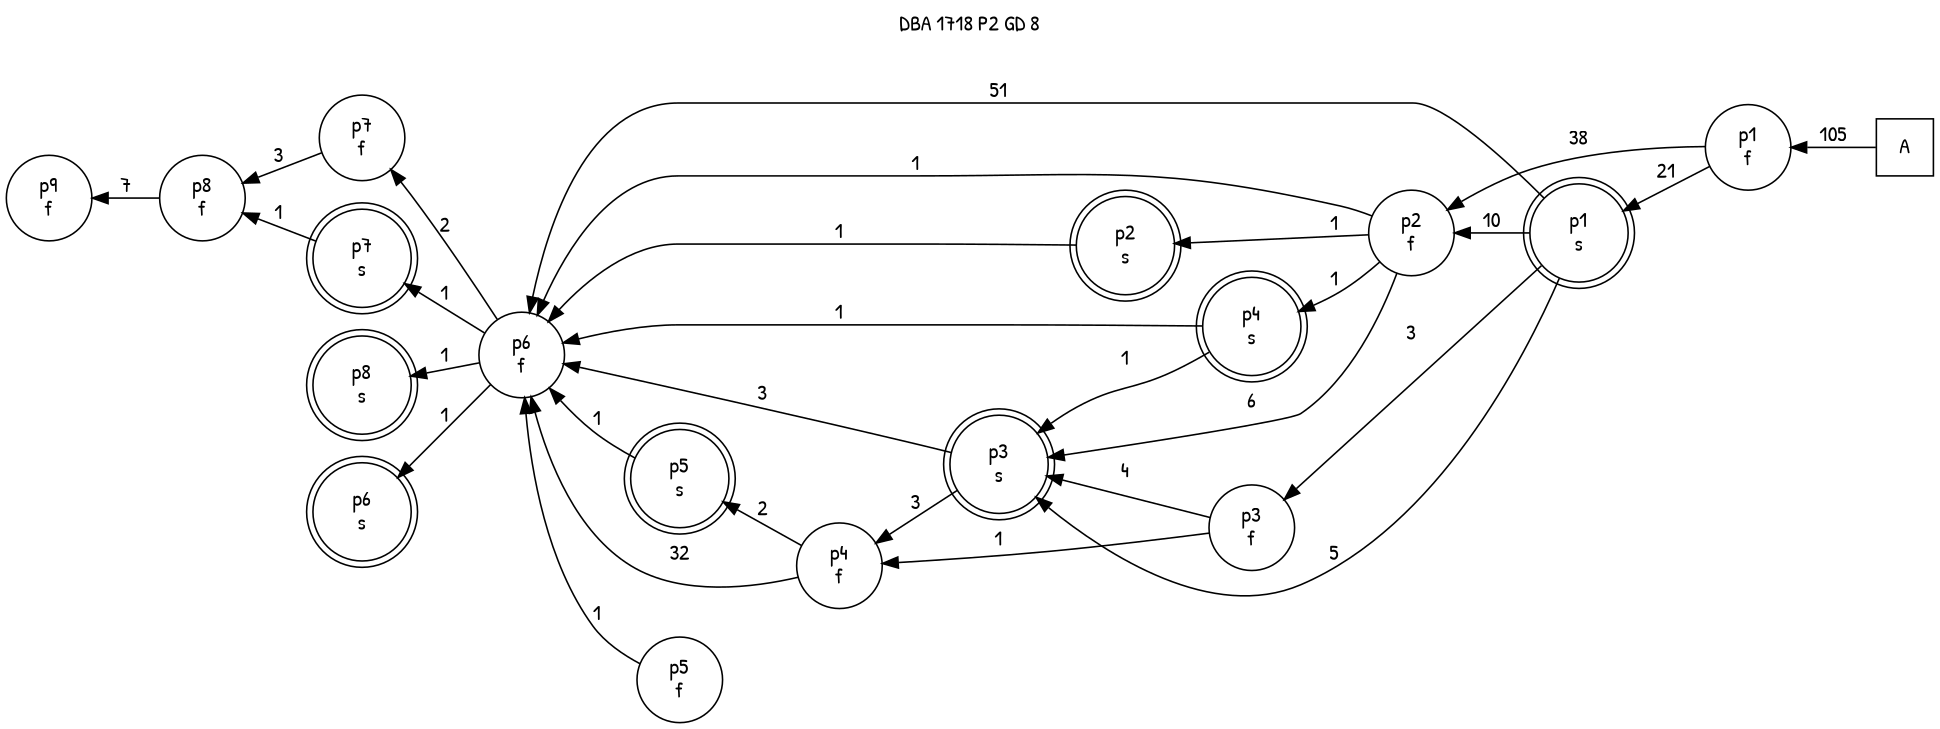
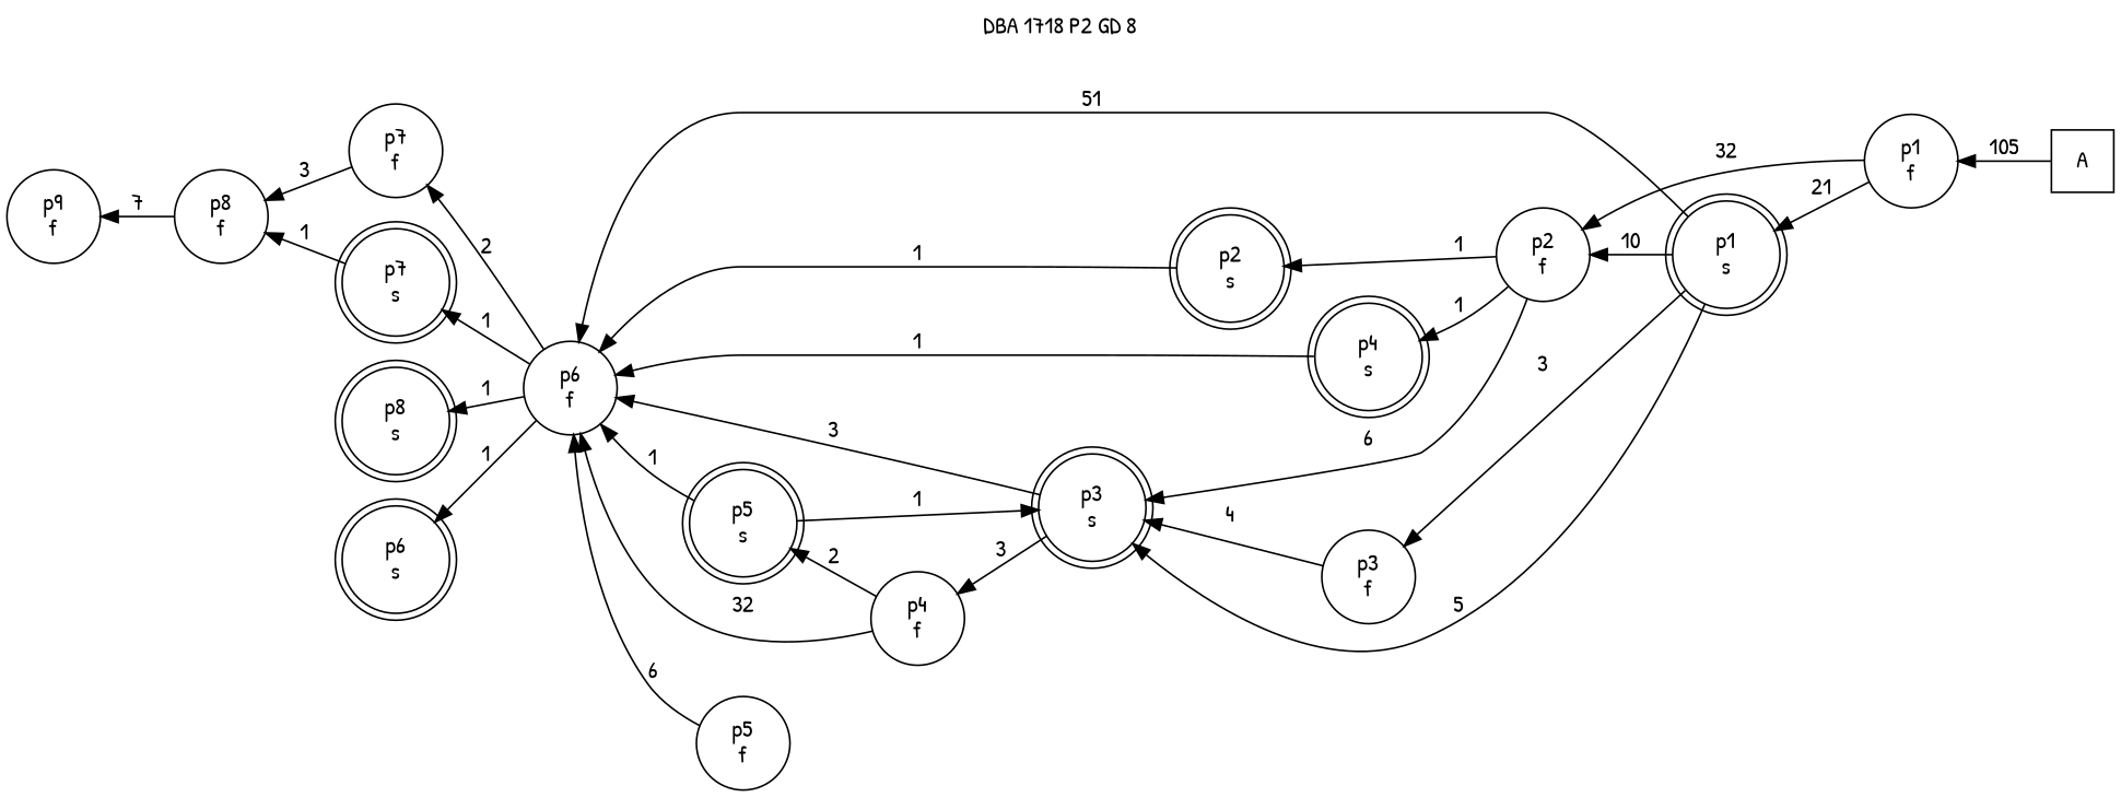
  digraph {
    fontname="Patrick Hand"
    label=" DBA 1718 P2 GD 8 "
    labelloc=tl
    rankdir=RL
    node [fontname="Patrick Hand" shape=circle]
    edge [fontname="Patrick Hand"]
    n1 [label=A shape=square]
    n2 [label="p1\nf"]
    n3 [label="p1\ns" shape=doublecircle]
    n4 [label="p2\nf"]
    n5 [label="p3\nf"]
    n6 [label="p3\ns" shape=doublecircle]
    n7 [label="p6\nf"]
    n8 [label="p4\ns" shape=doublecircle]
    n9 [label="p2\ns" shape=doublecircle]
    n10 [label="p4\nf"]
    n11 [label="p7\nf"]
    n12 [label="p7\ns" shape=doublecircle]
    n13 [label="p8\ns" shape=doublecircle]
    n14 [label="p6\ns" shape=doublecircle]
    n15 [label="p5\ns" shape=doublecircle]
    n16 [label="p5\nf"]
    n17 [label="p8\nf"]
    n18 [label="p9\nf"]
    n1 -> n2 [label=105]
    n2 -> n3 [label=21]
-   n2 -> n4 [label=38]
+   n2 -> n4 [label=32]
    n3 -> n4 [label=10]
    n3 -> n5 [label=3]
    n3 -> n6 [label=5]
    n3 -> n7 [label=51]
    n4 -> n6 [label=6]
-   n4 -> n7 [label=1]
    n4 -> n8 [label=1]
    n4 -> n9 [label=1]
    n5 -> n6 [label=4]
-   n5 -> n10 [label=1]
    n6 -> n7 [label=3]
    n6 -> n10 [label=3]
    n7 -> n11 [label=2]
    n7 -> n12 [label=1]
    n7 -> n13 [label=1]
    n7 -> n14 [label=1]
-   n8 -> n6 [label=1]
+   n15 -> n6 [label=1]
    n8 -> n7 [label=1]
    n9 -> n7 [label=1]
    n10 -> n7 [label=32]
    n10 -> n15 [label=2]
    n11 -> n17 [label=3]
    n12 -> n17 [label=1]
    n15 -> n7 [label=1]
-   n16 -> n7 [label=1]
+   n16 -> n7 [label=6]
    n17 -> n18 [label=7]
  }
